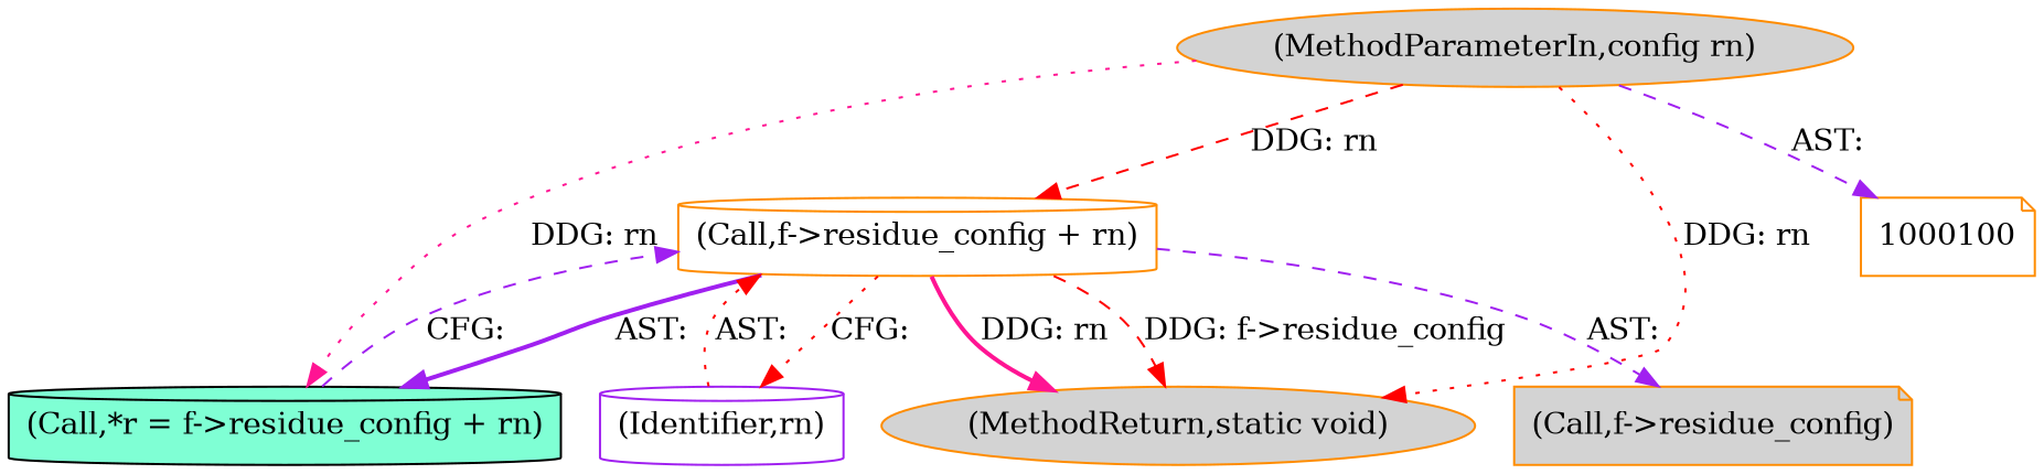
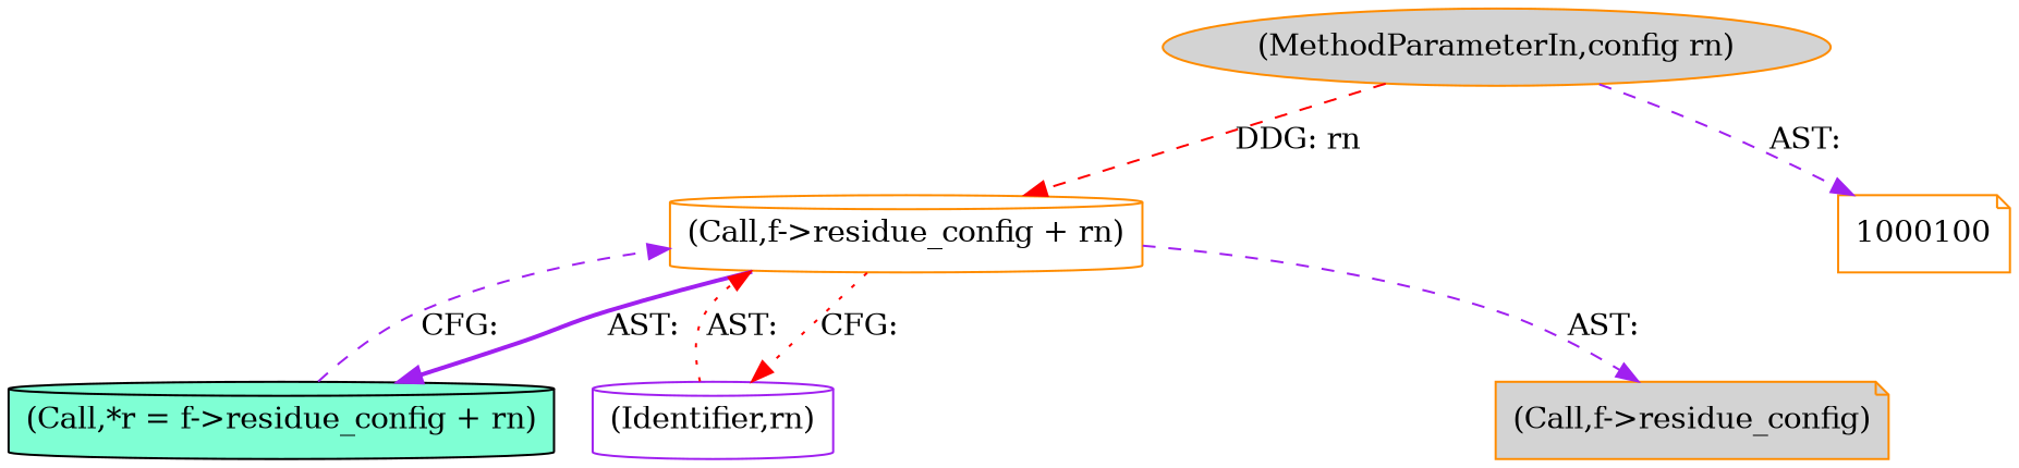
  digraph {
    node [color=darkorange fillcolor=white shape=cylinder style=filled]
    edge [color=red style=dashed]
    n1 [label="(Call,f->residue_config + rn)"]
    n2 [color=black fillcolor=aquamarine label="(Call,*r = f->residue_config + rn)"]
    n3 [color=purple label="(Identifier,rn)"]
-   n4 [fillcolor=lightgrey label="(MethodReturn,static void)" shape=ellipse]
    n5 [fillcolor=lightgrey label="(Call,f->residue_config)" shape=note]
    n6 [fillcolor=lightgrey label="(MethodParameterIn,config rn)" shape=ellipse]
    1000100 [shape=note]
    n1 -> n2 [color=purple label="AST: " style=bold]
    n1 -> n3 [label="CFG: " style=dotted]
-   n1 -> n4 [label="DDG: f->residue_config"]
-   n1 -> n4 [color=deeppink label="DDG: rn" style=bold]
    n1 -> n5 [color=purple label="AST: "]
    n2 -> n1 [color=purple label="CFG: "]
    n3 -> n1 [label="AST: " style=dotted]
    n6 -> n1 [label="DDG: rn"]
-   n6 -> n2 [color=deeppink label="DDG: rn" style=dotted]
-   n6 -> n4 [label="DDG: rn" style=dotted]
    n6 -> 1000100 [color=purple label="AST: "]
  }
